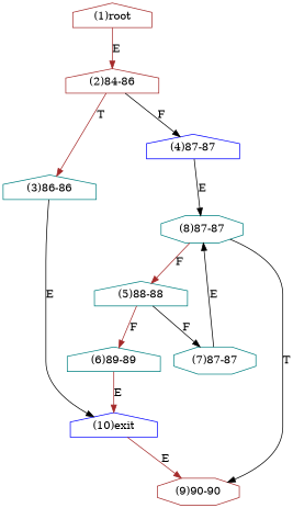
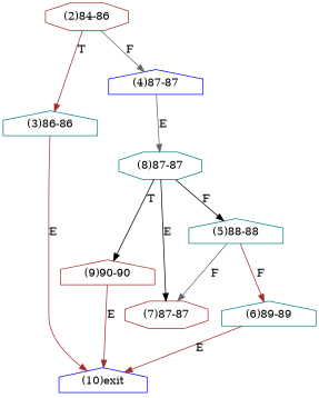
  digraph {
    node [color=brown shape=house]
    edge [color=brown]
-   n1 [label="(1)root"]
-   n2 [label="(2)84-86"]
+   n2 [label="(2)84-86" shape=octagon]
    n3 [color=teal label="(3)86-86"]
    n4 [color=blue label="(4)87-87"]
    n5 [color=blue label="(10)exit"]
    n6 [color=teal label="(8)87-87" shape=octagon]
    n7 [color=teal label="(5)88-88"]
-   n8 [label="(9)90-90" shape=octagon]
+   n8 [label="(9)90-90"]
    n9 [color=teal label="(6)89-89"]
-   n10 [color=teal label="(7)87-87" shape=octagon]
-   n1 -> n2 [label=E]
+   n10 [label="(7)87-87" shape=octagon]
    n2 -> n3 [label=T]
-   n2 -> n4 [color=black label=F]
-   n3 -> n5 [color=black label=E]
-   n4 -> n6 [color=black label=E]
-   n6 -> n7 [label=F]
+   n2 -> n4 [color=gray40 label=F]
+   n3 -> n5 [label=E]
+   n4 -> n6 [color=gray40 label=E]
+   n6 -> n7 [color=black label=F]
    n6 -> n8 [color=black label=T]
    n7 -> n9 [label=F]
-   n7 -> n10 [color=black label=F]
-   n5 -> n8 [label=E]
+   n7 -> n10 [color=gray40 label=F]
+   n8 -> n5 [label=E]
    n9 -> n5 [label=E]
-   n10 -> n6 [color=black label=E]
+   n6 -> n10 [color=black label=E]
  }
